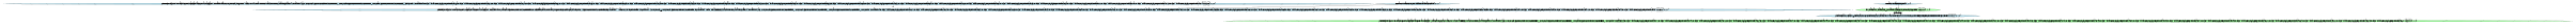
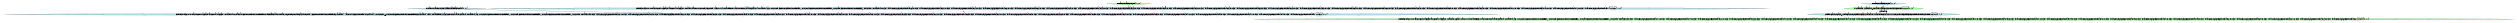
  digraph {
    fontname="DejaVu Serif"
    node [fillcolor=lightblue shape=ellipse style=filled fontname="DejaVu Serif"]
    edge [style=bold arrowhead=vee fontname="DejaVu Serif"]
    n1 [label="JoinTestHelper.verifyCursors(new HashJoinSegmentStorageAdapter(factSegment.asStorageAdapter(),ImmutableList.of(factToCountryOnIsoCode(JoinType.INNER))).makeCursors(null,Intervals.ETERNITY,VirtualColumns.EMPTY,Granularities.ALL,false,null),ImmutableList.of(\"page\",\"countryIsoCode\",FACT_TO_COUNTRY_ON_ISO_CODE_PREFIX + \"countryIsoCode\",FACT_TO_COUNTRY_ON_ISO_CODE_PREFIX + \"countryName\",FACT_TO_COUNTRY_ON_ISO_CODE_PREFIX + \"countryNumber\"),ImmutableList.of(new Object((((edu.fdu.CPPDG.tinypdg.pe.ExpressionInfo@9e266a,new Object((((edu.fdu.CPPDG.tinypdg.pe.ExpressionInfo@9e2672,new Object((((edu.fdu.CPPDG.tinypdg.pe.ExpressionInfo@9e267a,new Object((((edu.fdu.CPPDG.tinypdg.pe.ExpressionInfo@9e2682,new Object((((edu.fdu.CPPDG.tinypdg.pe.ExpressionInfo@9e268a,new Object((((edu.fdu.CPPDG.tinypdg.pe.ExpressionInfo@9e2692,new Object((((edu.fdu.CPPDG.tinypdg.pe.ExpressionInfo@9e269a,new Object((((edu.fdu.CPPDG.tinypdg.pe.ExpressionInfo@9e26a2,new Object((((edu.fdu.CPPDG.tinypdg.pe.ExpressionInfo@9e26aa,new Object((((edu.fdu.CPPDG.tinypdg.pe.ExpressionInfo@9e26b2,new Object((((edu.fdu.CPPDG.tinypdg.pe.ExpressionInfo@9e26ba,new Object((((edu.fdu.CPPDG.tinypdg.pe.ExpressionInfo@9e26c2,new Object((((edu.fdu.CPPDG.tinypdg.pe.ExpressionInfo@9e26ca,new Object((((edu.fdu.CPPDG.tinypdg.pe.ExpressionInfo@9e26d2,new Object((((edu.fdu.CPPDG.tinypdg.pe.ExpressionInfo@9e26da,new Object((((edu.fdu.CPPDG.tinypdg.pe.ExpressionInfo@9e26e2,new Object((((edu.fdu.CPPDG.tinypdg.pe.ExpressionInfo@9e26ea,new Object((((edu.fdu.CPPDG.tinypdg.pe.ExpressionInfo@9e26f2,new Object((((edu.fdu.CPPDG.tinypdg.pe.ExpressionInfo@9e26fa,new Object((((edu.fdu.CPPDG.tinypdg.pe.ExpressionInfo@9e2702,new Object((((edu.fdu.CPPDG.tinypdg.pe.ExpressionInfo@9e270a,new Object((((edu.fdu.CPPDG.tinypdg.pe.ExpressionInfo@9e2712,new Object((((edu.fdu.CPPDG.tinypdg.pe.ExpressionInfo@9e271a))@@@3@@@['1', '0', '0']"]
    n2 [label="JoinTestHelper.verifyCursors(new HashJoinSegmentStorageAdapter(factSegment.asStorageAdapter(),ImmutableList.of(new JoinableClause(FACT_TO_COUNTRY_ON_ISO_CODE_PREFIX,new IndexedTableJoinable(countriesTable),JoinType.INNER,JoinConditionAnalysis.forExpression(\"1\",FACT_TO_COUNTRY_ON_ISO_CODE_PREFIX,ExprMacroTable.nil())))).makeCursors(new ExpressionDimFilter(StringUtils.format(\"\"%scountryIsoCode\" == countryIsoCode\",FACT_TO_COUNTRY_ON_ISO_CODE_PREFIX),ExprMacroTable.nil()).toFilter(),Intervals.ETERNITY,VirtualColumns.EMPTY,Granularities.ALL,false,null),ImmutableList.of(\"page\",\"countryIsoCode\",FACT_TO_COUNTRY_ON_ISO_CODE_PREFIX + \"countryIsoCode\",FACT_TO_COUNTRY_ON_ISO_CODE_PREFIX + \"countryName\",FACT_TO_COUNTRY_ON_ISO_CODE_PREFIX + \"countryNumber\"),ImmutableList.of(new Object((((edu.fdu.CPPDG.tinypdg.pe.ExpressionInfo@9e2877,new Object((((edu.fdu.CPPDG.tinypdg.pe.ExpressionInfo@9e287f,new Object((((edu.fdu.CPPDG.tinypdg.pe.ExpressionInfo@9e2887,new Object((((edu.fdu.CPPDG.tinypdg.pe.ExpressionInfo@9e288f,new Object((((edu.fdu.CPPDG.tinypdg.pe.ExpressionInfo@9e2897,new Object((((edu.fdu.CPPDG.tinypdg.pe.ExpressionInfo@9e289f,new Object((((edu.fdu.CPPDG.tinypdg.pe.ExpressionInfo@9e28a7,new Object((((edu.fdu.CPPDG.tinypdg.pe.ExpressionInfo@9e28af,new Object((((edu.fdu.CPPDG.tinypdg.pe.ExpressionInfo@9e28b7,new Object((((edu.fdu.CPPDG.tinypdg.pe.ExpressionInfo@9e28bf,new Object((((edu.fdu.CPPDG.tinypdg.pe.ExpressionInfo@9e28c7,new Object((((edu.fdu.CPPDG.tinypdg.pe.ExpressionInfo@9e28cf,new Object((((edu.fdu.CPPDG.tinypdg.pe.ExpressionInfo@9e28d7,new Object((((edu.fdu.CPPDG.tinypdg.pe.ExpressionInfo@9e28df,new Object((((edu.fdu.CPPDG.tinypdg.pe.ExpressionInfo@9e28e7,new Object((((edu.fdu.CPPDG.tinypdg.pe.ExpressionInfo@9e28ef,new Object((((edu.fdu.CPPDG.tinypdg.pe.ExpressionInfo@9e28f7,new Object((((edu.fdu.CPPDG.tinypdg.pe.ExpressionInfo@9e28ff,new Object((((edu.fdu.CPPDG.tinypdg.pe.ExpressionInfo@9e2907,new Object((((edu.fdu.CPPDG.tinypdg.pe.ExpressionInfo@9e290f,new Object((((edu.fdu.CPPDG.tinypdg.pe.ExpressionInfo@9e2917,new Object((((edu.fdu.CPPDG.tinypdg.pe.ExpressionInfo@9e291f,new Object((((edu.fdu.CPPDG.tinypdg.pe.ExpressionInfo@9e2927))@@@3@@@['0', '0', '1']"]
    n3 [fillcolor=palegreen label="List<JoinableClause> joinableClauses = ImmutableList.of(factToCountryOnIsoCode(JoinType.INNER))@@@3@@@['0', '1', '0']"]
    n4 [label="JoinFilterPreAnalysis preAnalysis = JoinFilterAnalyzer.computeJoinFilterPreAnalysis(joinableClauses,VirtualColumns.EMPTY,null,true,true,true,QueryContexts.DEFAULT_ENABLE_JOIN_FILTER_REWRITE_MAX_SIZE_KEY)@@@4@@@['0', '1', '0']"]
+   n5 [fillcolor=palegreen label="test_makeCursors_factToCountryInner['1', '0', '0']" shape=diamond]
    n6 [label="test_makeCursors_factToCountryInner['0', '1', '0']" shape=diamond]
    n7 [fillcolor=palegreen label="JoinTestHelper.verifyCursors(new HashJoinSegmentStorageAdapter(factSegment.asStorageAdapter(),joinableClauses,preAnalysis).makeCursors(null,Intervals.ETERNITY,VirtualColumns.EMPTY,Granularities.ALL,false,null),ImmutableList.of(\"page\",\"countryIsoCode\",FACT_TO_COUNTRY_ON_ISO_CODE_PREFIX + \"countryIsoCode\",FACT_TO_COUNTRY_ON_ISO_CODE_PREFIX + \"countryName\",FACT_TO_COUNTRY_ON_ISO_CODE_PREFIX + \"countryNumber\"),ImmutableList.of(new Object((((edu.fdu.CPPDG.tinypdg.pe.ExpressionInfo@9e2771,new Object((((edu.fdu.CPPDG.tinypdg.pe.ExpressionInfo@9e2779,new Object((((edu.fdu.CPPDG.tinypdg.pe.ExpressionInfo@9e2781,new Object((((edu.fdu.CPPDG.tinypdg.pe.ExpressionInfo@9e2789,new Object((((edu.fdu.CPPDG.tinypdg.pe.ExpressionInfo@9e2791,new Object((((edu.fdu.CPPDG.tinypdg.pe.ExpressionInfo@9e2799,new Object((((edu.fdu.CPPDG.tinypdg.pe.ExpressionInfo@9e27a1,new Object((((edu.fdu.CPPDG.tinypdg.pe.ExpressionInfo@9e27a9,new Object((((edu.fdu.CPPDG.tinypdg.pe.ExpressionInfo@9e27b1,new Object((((edu.fdu.CPPDG.tinypdg.pe.ExpressionInfo@9e27b9,new Object((((edu.fdu.CPPDG.tinypdg.pe.ExpressionInfo@9e27c1,new Object((((edu.fdu.CPPDG.tinypdg.pe.ExpressionInfo@9e27c9,new Object((((edu.fdu.CPPDG.tinypdg.pe.ExpressionInfo@9e27d1,new Object((((edu.fdu.CPPDG.tinypdg.pe.ExpressionInfo@9e27d9,new Object((((edu.fdu.CPPDG.tinypdg.pe.ExpressionInfo@9e27e1,new Object((((edu.fdu.CPPDG.tinypdg.pe.ExpressionInfo@9e27e9,new Object((((edu.fdu.CPPDG.tinypdg.pe.ExpressionInfo@9e27f1,new Object((((edu.fdu.CPPDG.tinypdg.pe.ExpressionInfo@9e27f9,new Object((((edu.fdu.CPPDG.tinypdg.pe.ExpressionInfo@9e2801,new Object((((edu.fdu.CPPDG.tinypdg.pe.ExpressionInfo@9e2809,new Object((((edu.fdu.CPPDG.tinypdg.pe.ExpressionInfo@9e2811,new Object((((edu.fdu.CPPDG.tinypdg.pe.ExpressionInfo@9e2819,new Object((((edu.fdu.CPPDG.tinypdg.pe.ExpressionInfo@9e2821))@@@5@@@['0', '1', '0']"]
    n8 [label="test_makeCursors_factToCountryInnerWithFilterInsteadOfRealJoinCondition['0', '0', '1']" shape=diamond]
    n1 -> n2 [label=0 style=dashed]
    n3 -> n4 [label=joinableClauses style=solid arrowhead=normal]
    n3 -> n4
    n4 -> n7 [arrowhead=odot]
+   n5 -> n1
    n6 -> n3 [arrowhead=normal]
    n8 -> n2
  }
